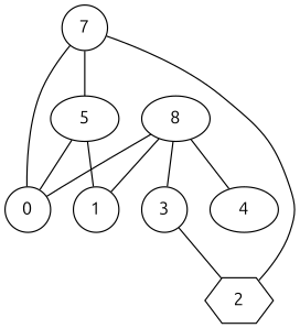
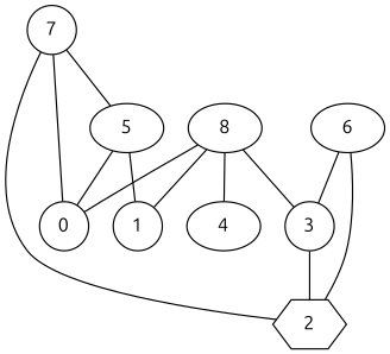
  graph {
    fontname=Ubuntu
    node [fontname=Ubuntu shape=circle]
    edge [fontname=Ubuntu]
    0
    5 [shape=ellipse]
    1
    2 [shape=hexagon]
+   6 [shape=ellipse]
    3
    7
    8 [shape=ellipse]
    4 [shape=ellipse]
    5 -- 0
    5 -- 1
+   6 -- 2
+   6 -- 3
    3 -- 2
    7 -- 0
    7 -- 5
    7 -- 2
    8 -- 0
    8 -- 1
    8 -- 3
    8 -- 4
  }
